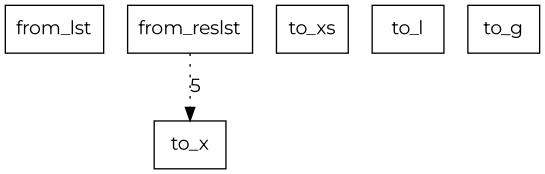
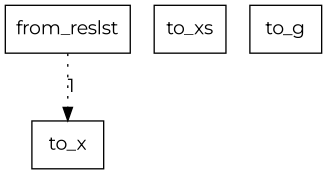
  digraph {
    rankdir=TB
    fontname=Montserrat
    node [fillcolor=white shape=box style=filled fontname=Montserrat]
-   n1 [label=<from_lst>]
    n2 [label=<from_reslst>]
    n3 [label=<to_x>]
    n4 [label=<to_xs>]
-   n5 [label=<to_l>]
    n6 [label=<to_g>]
-   n2 -> n3 [label=5 style=dotted fontname=Montserrat]
+   n2 -> n3 [label=1 style=dotted fontname=Montserrat]
  }
